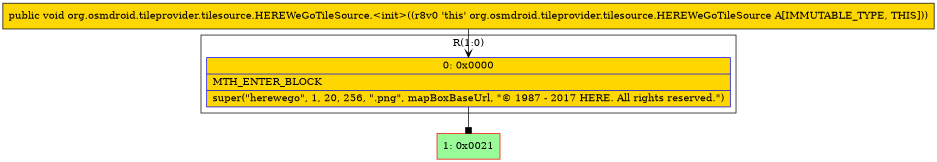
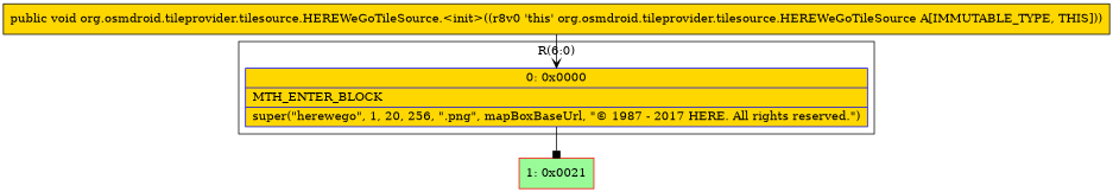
  digraph {
    node [shape=record style=filled fillcolor=gold]
    n1 [color=blue label="{0\:\ 0x0000|MTH_ENTER_BLOCK\l|super(\"herewego\", 1, 20, 256, \".png\", mapBoxBaseUrl, \"© 1987 \- 2017 HERE. All rights reserved.\")\l}"]
    n2 [color=red label="{1\:\ 0x0021}" fillcolor=palegreen]
    n3 [label="{public void org.osmdroid.tileprovider.tilesource.HEREWeGoTileSource.\<init\>((r8v0 'this' org.osmdroid.tileprovider.tilesource.HEREWeGoTileSource A[IMMUTABLE_TYPE, THIS])) }"]
    subgraph cluster_1 {
-     label="R(1:0)"
+     label="R(6:0)"
      n1
    }
    n1 -> n2 [arrowhead=box]
    n3 -> n1 [arrowhead=vee]
  }
